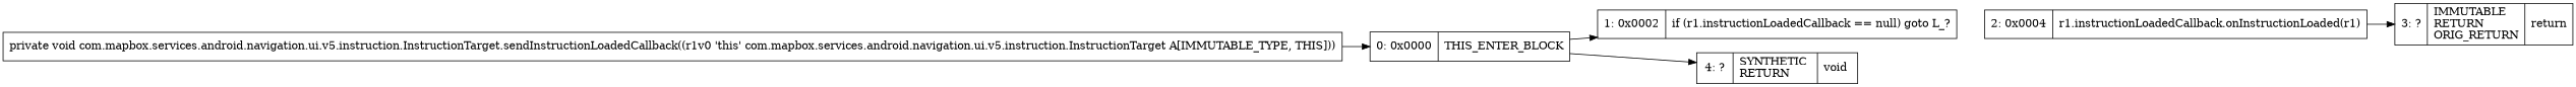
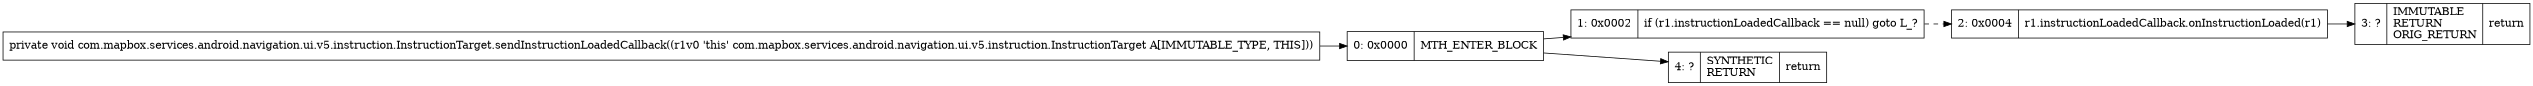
  digraph {
    rankdir=LR
    node [shape=record]
-   n1 [label="{0\:\ 0x0000|THIS_ENTER_BLOCK\l}"]
+   n1 [label="{0\:\ 0x0000|MTH_ENTER_BLOCK\l}"]
    n2 [label="{1\:\ 0x0002|if (r1.instructionLoadedCallback == null) goto L_?\l}"]
-   n3 [label="{4\:\ ?|SYNTHETIC\lRETURN\l|void\l}"]
+   n3 [label="{4\:\ ?|SYNTHETIC\lRETURN\l|return\l}"]
    n4 [label="{2\:\ 0x0004|r1.instructionLoadedCallback.onInstructionLoaded(r1)\l}"]
    n5 [label="{3\:\ ?|IMMUTABLE\lRETURN\lORIG_RETURN\l|return\l}"]
    n6 [label="{private void com.mapbox.services.android.navigation.ui.v5.instruction.InstructionTarget.sendInstructionLoadedCallback((r1v0 'this' com.mapbox.services.android.navigation.ui.v5.instruction.InstructionTarget A[IMMUTABLE_TYPE, THIS])) }"]
    n1 -> n2
    n1 -> n3
+   n2 -> n4 [style=dashed]
    n4 -> n5
    n6 -> n1
  }
